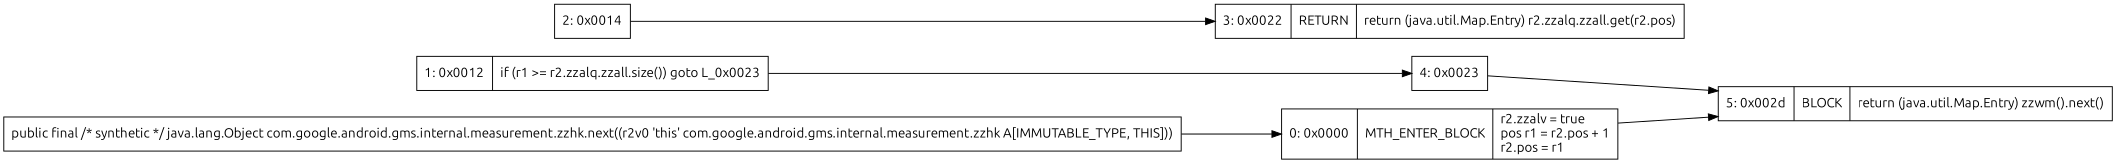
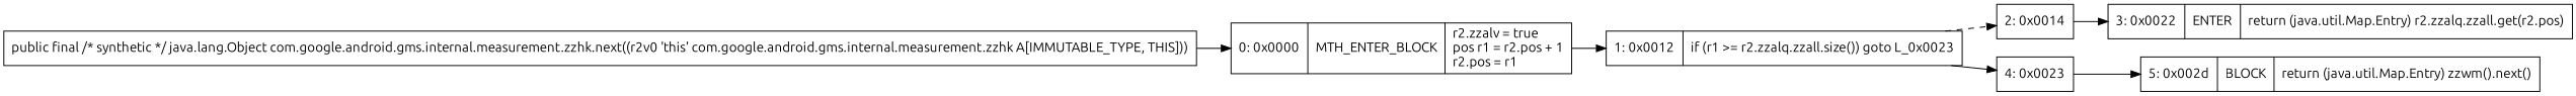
  digraph {
    fontname=Ubuntu
    rankdir=LR
    node [fontname=Ubuntu shape=record]
    edge [fontname=Ubuntu]
    n1 [label="{0\:\ 0x0000|MTH_ENTER_BLOCK\l|r2.zzalv = true\lpos r1 = r2.pos + 1\lr2.pos = r1\l}"]
    n2 [label="{1\:\ 0x0012|if (r1 \>= r2.zzalq.zzall.size()) goto L_0x0023\l}"]
    n3 [label="{2\:\ 0x0014}"]
    n4 [label="{4\:\ 0x0023}"]
-   n5 [label="{3\:\ 0x0022|RETURN\l|return (java.util.Map.Entry) r2.zzalq.zzall.get(r2.pos)\l}"]
+   n5 [label="{3\:\ 0x0022|ENTER\l|return (java.util.Map.Entry) r2.zzalq.zzall.get(r2.pos)\l}"]
    n6 [label="{5\:\ 0x002d|BLOCK\l|return (java.util.Map.Entry) zzwm().next()\l}"]
    n7 [label="{public final \/* synthetic *\/ java.lang.Object com.google.android.gms.internal.measurement.zzhk.next((r2v0 'this' com.google.android.gms.internal.measurement.zzhk A[IMMUTABLE_TYPE, THIS])) }"]
-   n1 -> n6
+   n1 -> n2
+   n2 -> n3 [style=dashed]
    n2 -> n4
    n3 -> n5
    n4 -> n6
    n7 -> n1
  }
